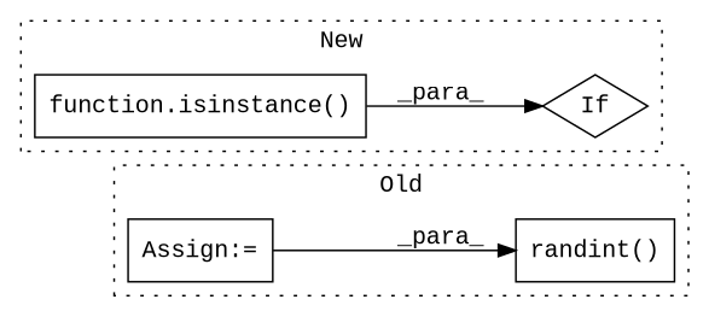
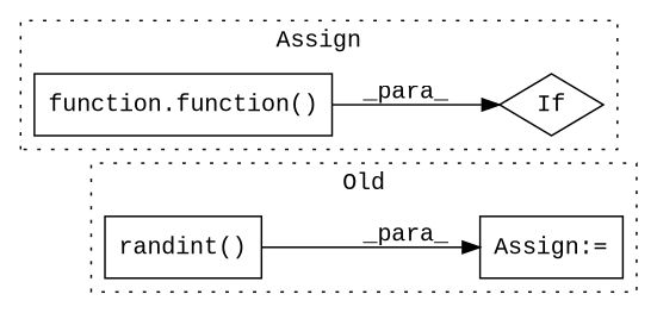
  digraph {
    fontname="Liberation Mono"
    rankdir=LR
    node [a=75 fontname="Liberation Mono" l=3 shape=box]
    edge [fontname="Liberation Mono"]
    n1 [l="14,1" label="randint()" s="12408,12430"]
    n2 [a=68 label="Assign:=" s=12405]
-   n3 [l="11,1" label="function.isinstance()" s="13055,13091"]
+   n3 [l="11,1" label="function.function()" s="13055,13091"]
    n4 [a=96 label=If s=13052 shape=diamond]
    subgraph cluster_1 {
      label=Old
      style=dotted
      n1
      n2
    }
    subgraph cluster_2 {
-     label=New
+     label=Assign
      style=dotted
      n3
      n4
    }
-   n2 -> n1 [label=_para_]
+   n1 -> n2 [label=_para_]
    n3 -> n4 [label=_para_]
  }
